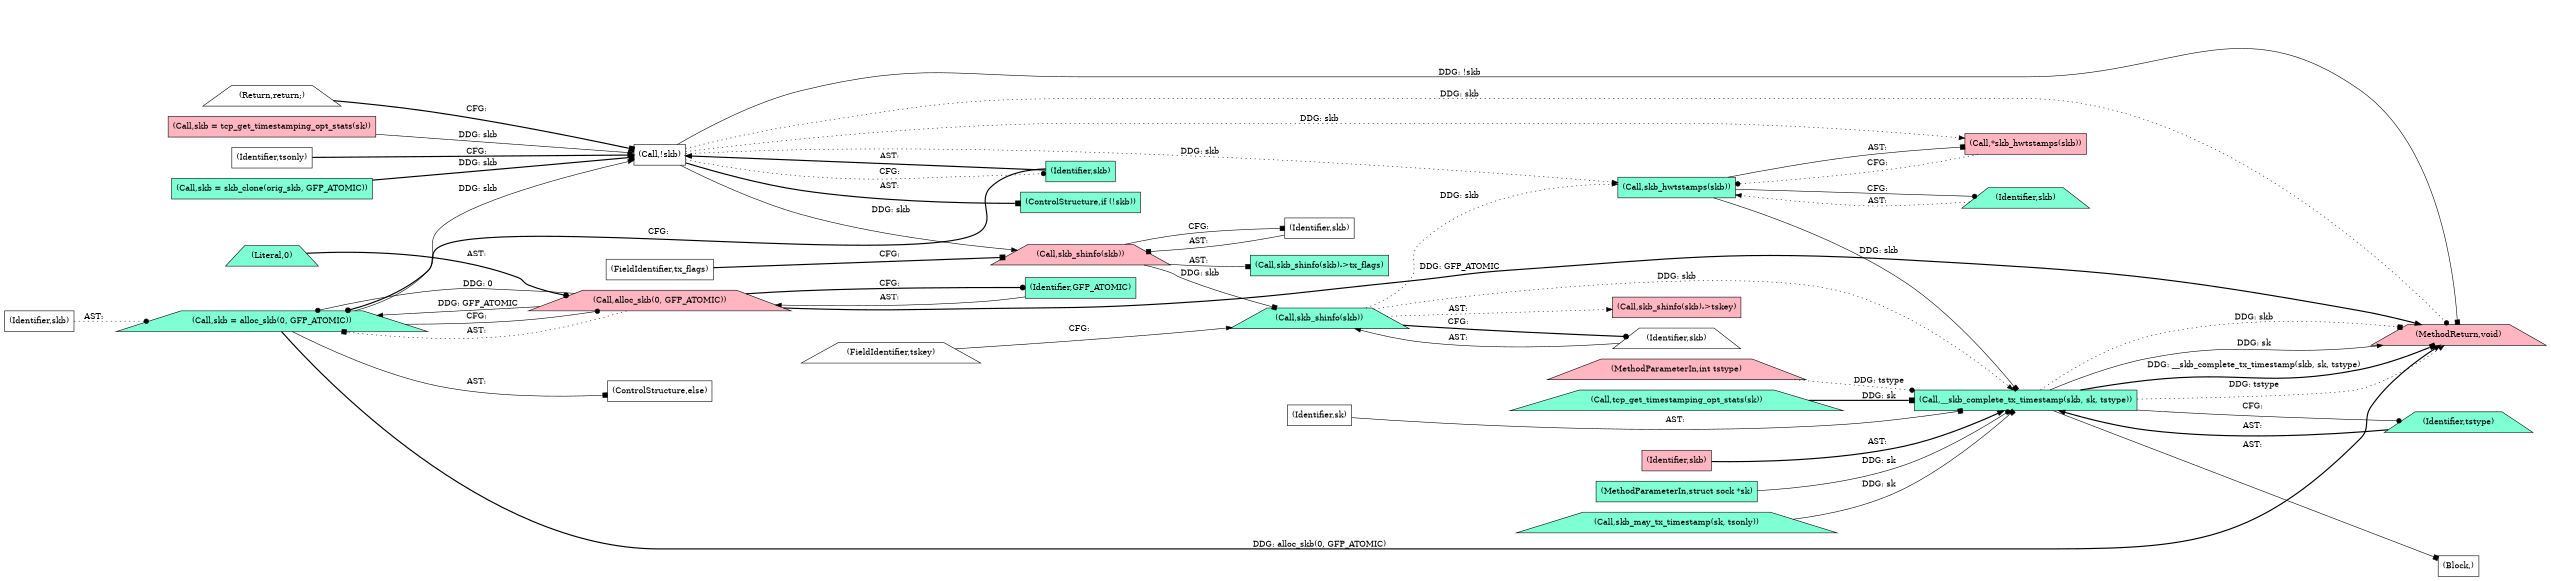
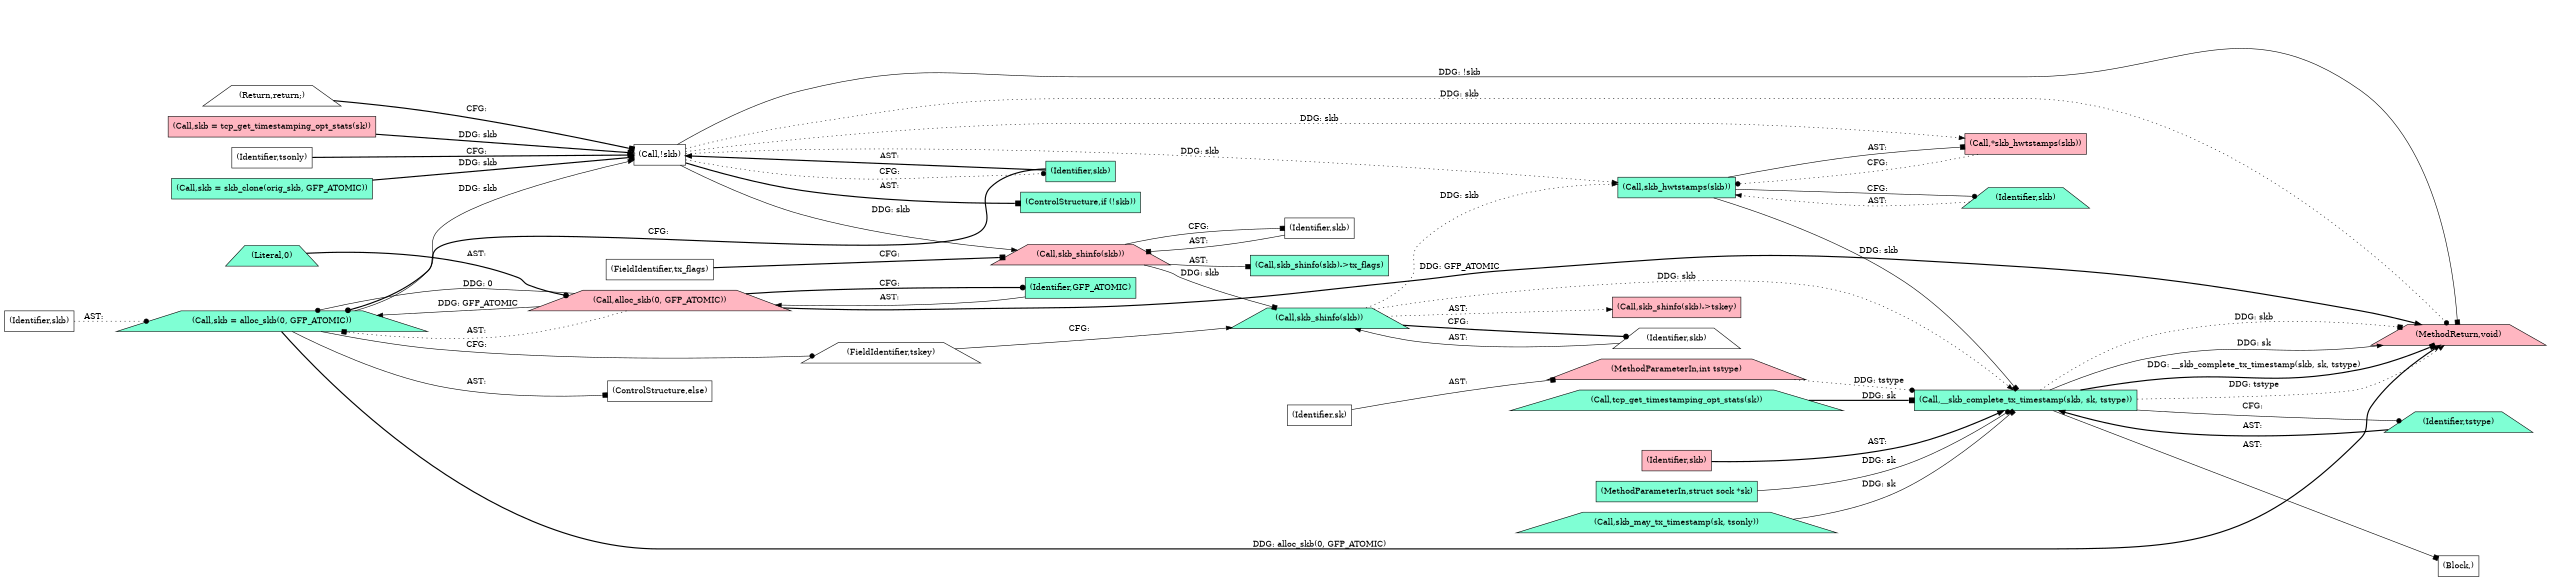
  digraph {
    rankdir=LR
    node [fillcolor=aquamarine shape=box style=filled]
    edge [arrowhead=normal style=solid]
    n1 [label="(Call,skb = alloc_skb(0, GFP_ATOMIC))" shape=trapezium]
    n2 [fillcolor=lightpink label="(Call,alloc_skb(0, GFP_ATOMIC))" shape=trapezium]
    n3 [fillcolor=white label="(Call,!skb)"]
    n4 [fillcolor=lightpink label="(MethodReturn,void)" shape=trapezium]
    n5 [fillcolor=white label="(ControlStructure,else)"]
    n6 [label="(Identifier,GFP_ATOMIC)"]
    n7 [fillcolor=lightpink label="(Call,skb_shinfo(skb))" shape=trapezium]
    n8 [label="(Call,skb_hwtstamps(skb))"]
    n9 [label="(Identifier,skb)"]
    n10 [label="(ControlStructure,if (!skb))"]
    n11 [fillcolor=lightpink label="(Call,*skb_hwtstamps(skb))"]
    n12 [label="(Call,skb_shinfo(skb))" shape=trapezium]
    n13 [label="(Call,skb_shinfo(skb)->tx_flags)"]
    n14 [fillcolor=white label="(Identifier,skb)"]
    n15 [label="(Call,__skb_complete_tx_timestamp(skb, sk, tstype))"]
    n16 [label="(Identifier,skb)" shape=trapezium]
    n17 [label="(Identifier,tstype)" shape=trapezium]
    n18 [fillcolor=white label="(Block,)"]
    n19 [fillcolor=white label="(Identifier,skb)" shape=trapezium]
    n20 [fillcolor=lightpink label="(Call,skb_shinfo(skb)->tskey)"]
    n21 [fillcolor=white label="(Return,return;)" shape=trapezium]
    n22 [fillcolor=lightpink label="(MethodParameterIn,int tstype)" shape=trapezium]
    n23 [fillcolor=white label="(Identifier,sk)"]
    n24 [label="(Call,tcp_get_timestamping_opt_stats(sk))" shape=trapezium]
    n25 [fillcolor=lightpink label="(Identifier,skb)"]
    n26 [fillcolor=lightpink label="(Call,skb = tcp_get_timestamping_opt_stats(sk))"]
    n27 [fillcolor=white label="(FieldIdentifier,tskey)" shape=trapezium]
    n28 [fillcolor=white label="(Identifier,tsonly)"]
    n29 [label="(MethodParameterIn,struct sock *sk)"]
    n30 [label="(Literal,0)" shape=trapezium]
    n31 [fillcolor=white label="(Identifier,skb)"]
    n32 [fillcolor=white label="(FieldIdentifier,tx_flags)"]
    n33 [label="(Call,skb = skb_clone(orig_skb, GFP_ATOMIC))"]
    n34 [label="(Call,skb_may_tx_timestamp(sk, tsonly))" shape=trapezium]
-   n1 -> n2 [arrowhead=dot label="CFG: "]
+   n1 -> n27 [arrowhead=dot label="CFG: "]
    n1 -> n3 [label="DDG: skb"]
    n1 -> n4 [label="DDG: alloc_skb(0, GFP_ATOMIC)" style=bold]
    n1 -> n5 [arrowhead=box label="AST: "]
    n2 -> n1 [arrowhead=box label="AST: " style=dotted]
    n2 -> n1 [arrowhead=dot label="DDG: 0"]
    n2 -> n1 [label="DDG: GFP_ATOMIC"]
    n2 -> n4 [label="DDG: GFP_ATOMIC" style=bold]
    n2 -> n6 [arrowhead=dot label="CFG: " style=bold]
    n3 -> n4 [arrowhead=box label="DDG: !skb"]
    n3 -> n4 [arrowhead=dot label="DDG: skb" style=dotted]
    n3 -> n7 [label="DDG: skb"]
    n3 -> n8 [label="DDG: skb" style=dotted]
    n3 -> n9 [arrowhead=dot label="CFG: " style=dotted]
    n3 -> n10 [arrowhead=box label="AST: " style=bold]
    n3 -> n11 [label="DDG: skb" style=dotted]
    n6 -> n2 [label="AST: "]
    n7 -> n12 [arrowhead=box label="DDG: skb"]
    n7 -> n13 [arrowhead=box label="AST: "]
    n7 -> n14 [arrowhead=box label="CFG: "]
    n8 -> n11 [arrowhead=box label="AST: "]
    n8 -> n15 [arrowhead=box label="DDG: skb"]
    n8 -> n16 [arrowhead=dot label="CFG: "]
    n9 -> n1 [arrowhead=dot label="CFG: " style=bold]
    n9 -> n3 [label="AST: " style=bold]
    n11 -> n8 [arrowhead=dot label="CFG: " style=dotted]
    n12 -> n8 [label="DDG: skb" style=dotted]
    n12 -> n15 [label="DDG: skb" style=dotted]
    n12 -> n19 [arrowhead=dot label="CFG: " style=bold]
    n12 -> n20 [label="AST: " style=dotted]
    n14 -> n7 [arrowhead=box label="AST: "]
    n15 -> n4 [label="DDG: tstype" style=dotted]
    n15 -> n4 [arrowhead=box label="DDG: skb" style=dotted]
    n15 -> n4 [label="DDG: sk"]
    n15 -> n4 [arrowhead=box label="DDG: __skb_complete_tx_timestamp(skb, sk, tstype)" style=bold]
    n15 -> n17 [arrowhead=dot label="CFG: "]
    n15 -> n18 [arrowhead=box label="AST: "]
    n16 -> n8 [label="AST: " style=dotted]
    n17 -> n15 [label="AST: " style=bold]
    n19 -> n12 [label="AST: "]
    n21 -> n3 [arrowhead=box label="CFG: " style=bold]
    n22 -> n15 [arrowhead=dot label="DDG: tstype" style=dotted]
-   n23 -> n15 [arrowhead=box label="AST: "]
+   n23 -> n22 [arrowhead=box label="AST: "]
    n24 -> n15 [arrowhead=box label="DDG: sk" style=bold]
    n25 -> n15 [label="AST: " style=bold]
-   n26 -> n3 [label="DDG: skb"]
+   n26 -> n3 [label="DDG: skb" style=bold]
    n27 -> n12 [label="CFG: "]
    n28 -> n3 [label="CFG: " style=bold]
    n29 -> n15 [arrowhead=dot label="DDG: sk"]
    n30 -> n2 [arrowhead=dot label="AST: " style=bold]
    n31 -> n1 [arrowhead=dot label="AST: " style=dotted]
    n32 -> n7 [arrowhead=box label="CFG: " style=bold]
    n33 -> n3 [arrowhead=box label="DDG: skb" style=bold]
    n34 -> n15 [arrowhead=box label="DDG: sk"]
  }
